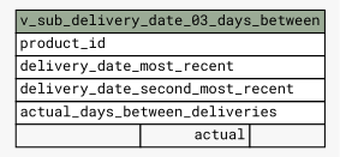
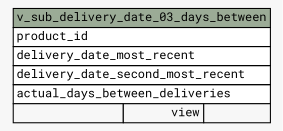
  digraph {
    bgcolor="#f7f7f7"
    fontname="Roboto Mono"
    fontsize=11
    nodesep=0.18
    rankdir=RL
    ranksep=0.46
-   n1 [fontname="Roboto Mono" fontsize=11 label=<     <TABLE BORDER="0" CELLBORDER="1" CELLSPACING="0" BGCOLOR="#ffffff">       <TR><TD COLSPAN="3" BGCOLOR="#9bab96" ALIGN="CENTER">v_sub_delivery_date_03_days_between</TD></TR>       <TR><TD PORT="product_id" COLSPAN="3" ALIGN="LEFT">product_id</TD></TR>       <TR><TD PORT="delivery_date_most_recent" COLSPAN="3" ALIGN="LEFT">delivery_date_most_recent</TD></TR>       <TR><TD PORT="delivery_date_second_most_recent" COLSPAN="3" ALIGN="LEFT">delivery_date_second_most_recent</TD></TR>       <TR><TD PORT="actual_days_between_deliveries" COLSPAN="3" ALIGN="LEFT">actual_days_between_deliveries</TD></TR>       <TR><TD ALIGN="LEFT" BGCOLOR="#f7f7f7">  </TD><TD ALIGN="RIGHT" BGCOLOR="#f7f7f7">actual</TD><TD ALIGN="RIGHT" BGCOLOR="#f7f7f7">  </TD></TR>     </TABLE>> shape=plaintext]
+   n1 [fontname="Roboto Mono" fontsize=11 label=<     <TABLE BORDER="0" CELLBORDER="1" CELLSPACING="0" BGCOLOR="#ffffff">       <TR><TD COLSPAN="3" BGCOLOR="#9bab96" ALIGN="CENTER">v_sub_delivery_date_03_days_between</TD></TR>       <TR><TD PORT="product_id" COLSPAN="3" ALIGN="LEFT">product_id</TD></TR>       <TR><TD PORT="delivery_date_most_recent" COLSPAN="3" ALIGN="LEFT">delivery_date_most_recent</TD></TR>       <TR><TD PORT="delivery_date_second_most_recent" COLSPAN="3" ALIGN="LEFT">delivery_date_second_most_recent</TD></TR>       <TR><TD PORT="actual_days_between_deliveries" COLSPAN="3" ALIGN="LEFT">actual_days_between_deliveries</TD></TR>       <TR><TD ALIGN="LEFT" BGCOLOR="#f7f7f7">  </TD><TD ALIGN="RIGHT" BGCOLOR="#f7f7f7">view</TD><TD ALIGN="RIGHT" BGCOLOR="#f7f7f7">  </TD></TR>     </TABLE>> shape=plaintext]
  }
